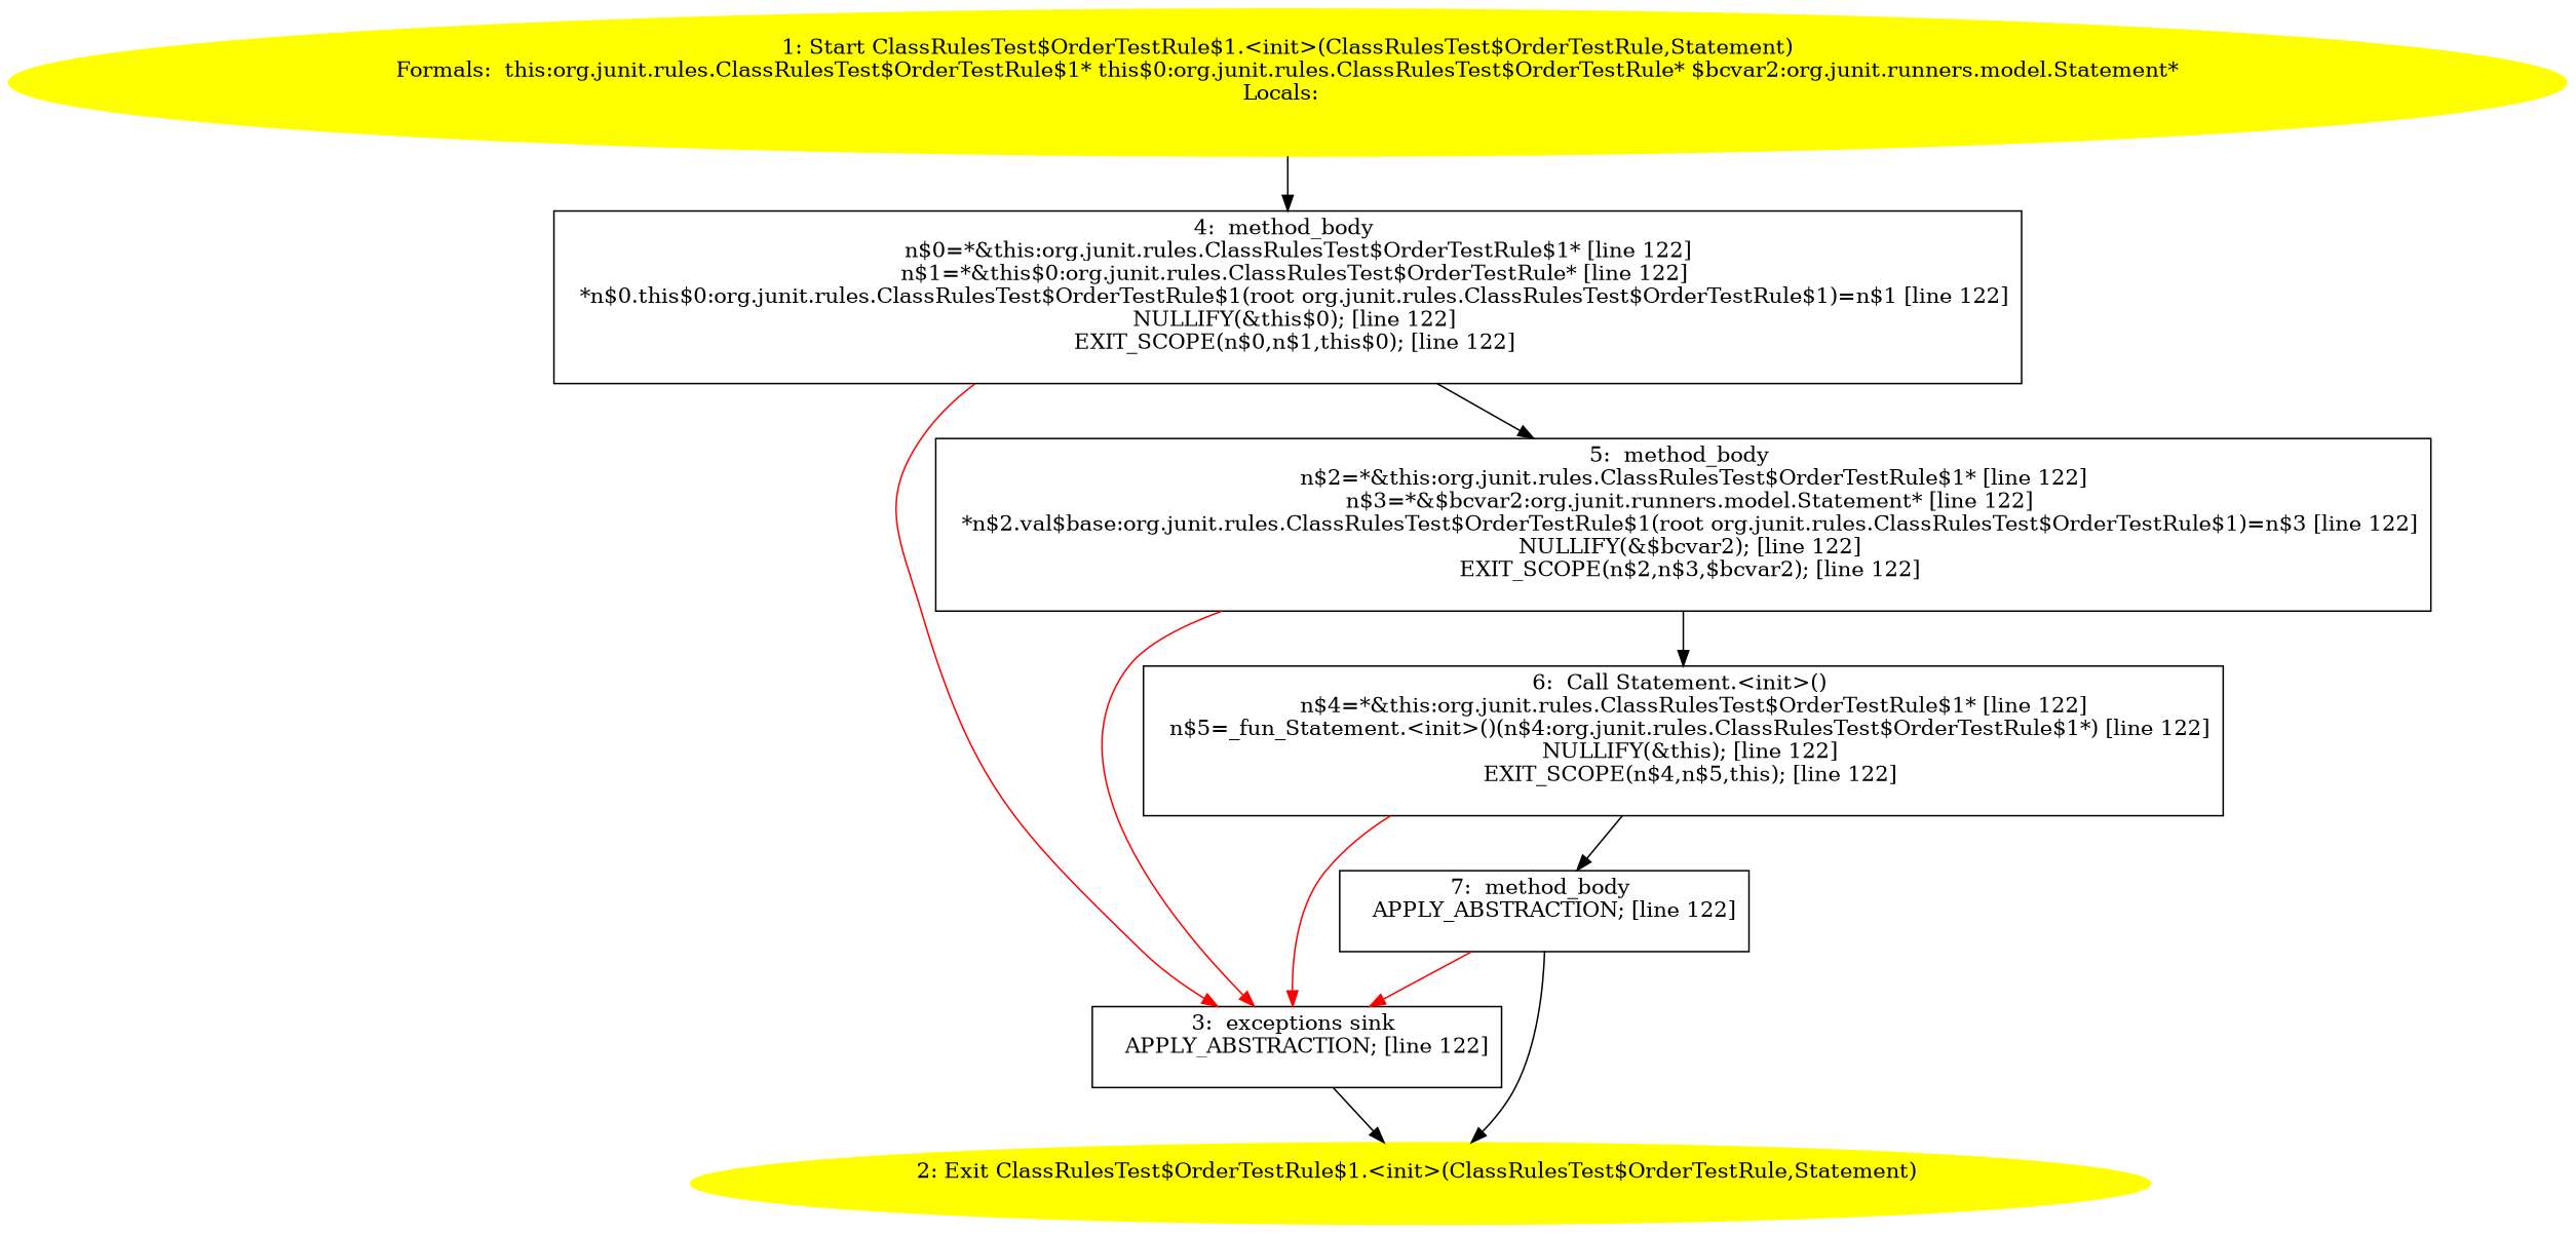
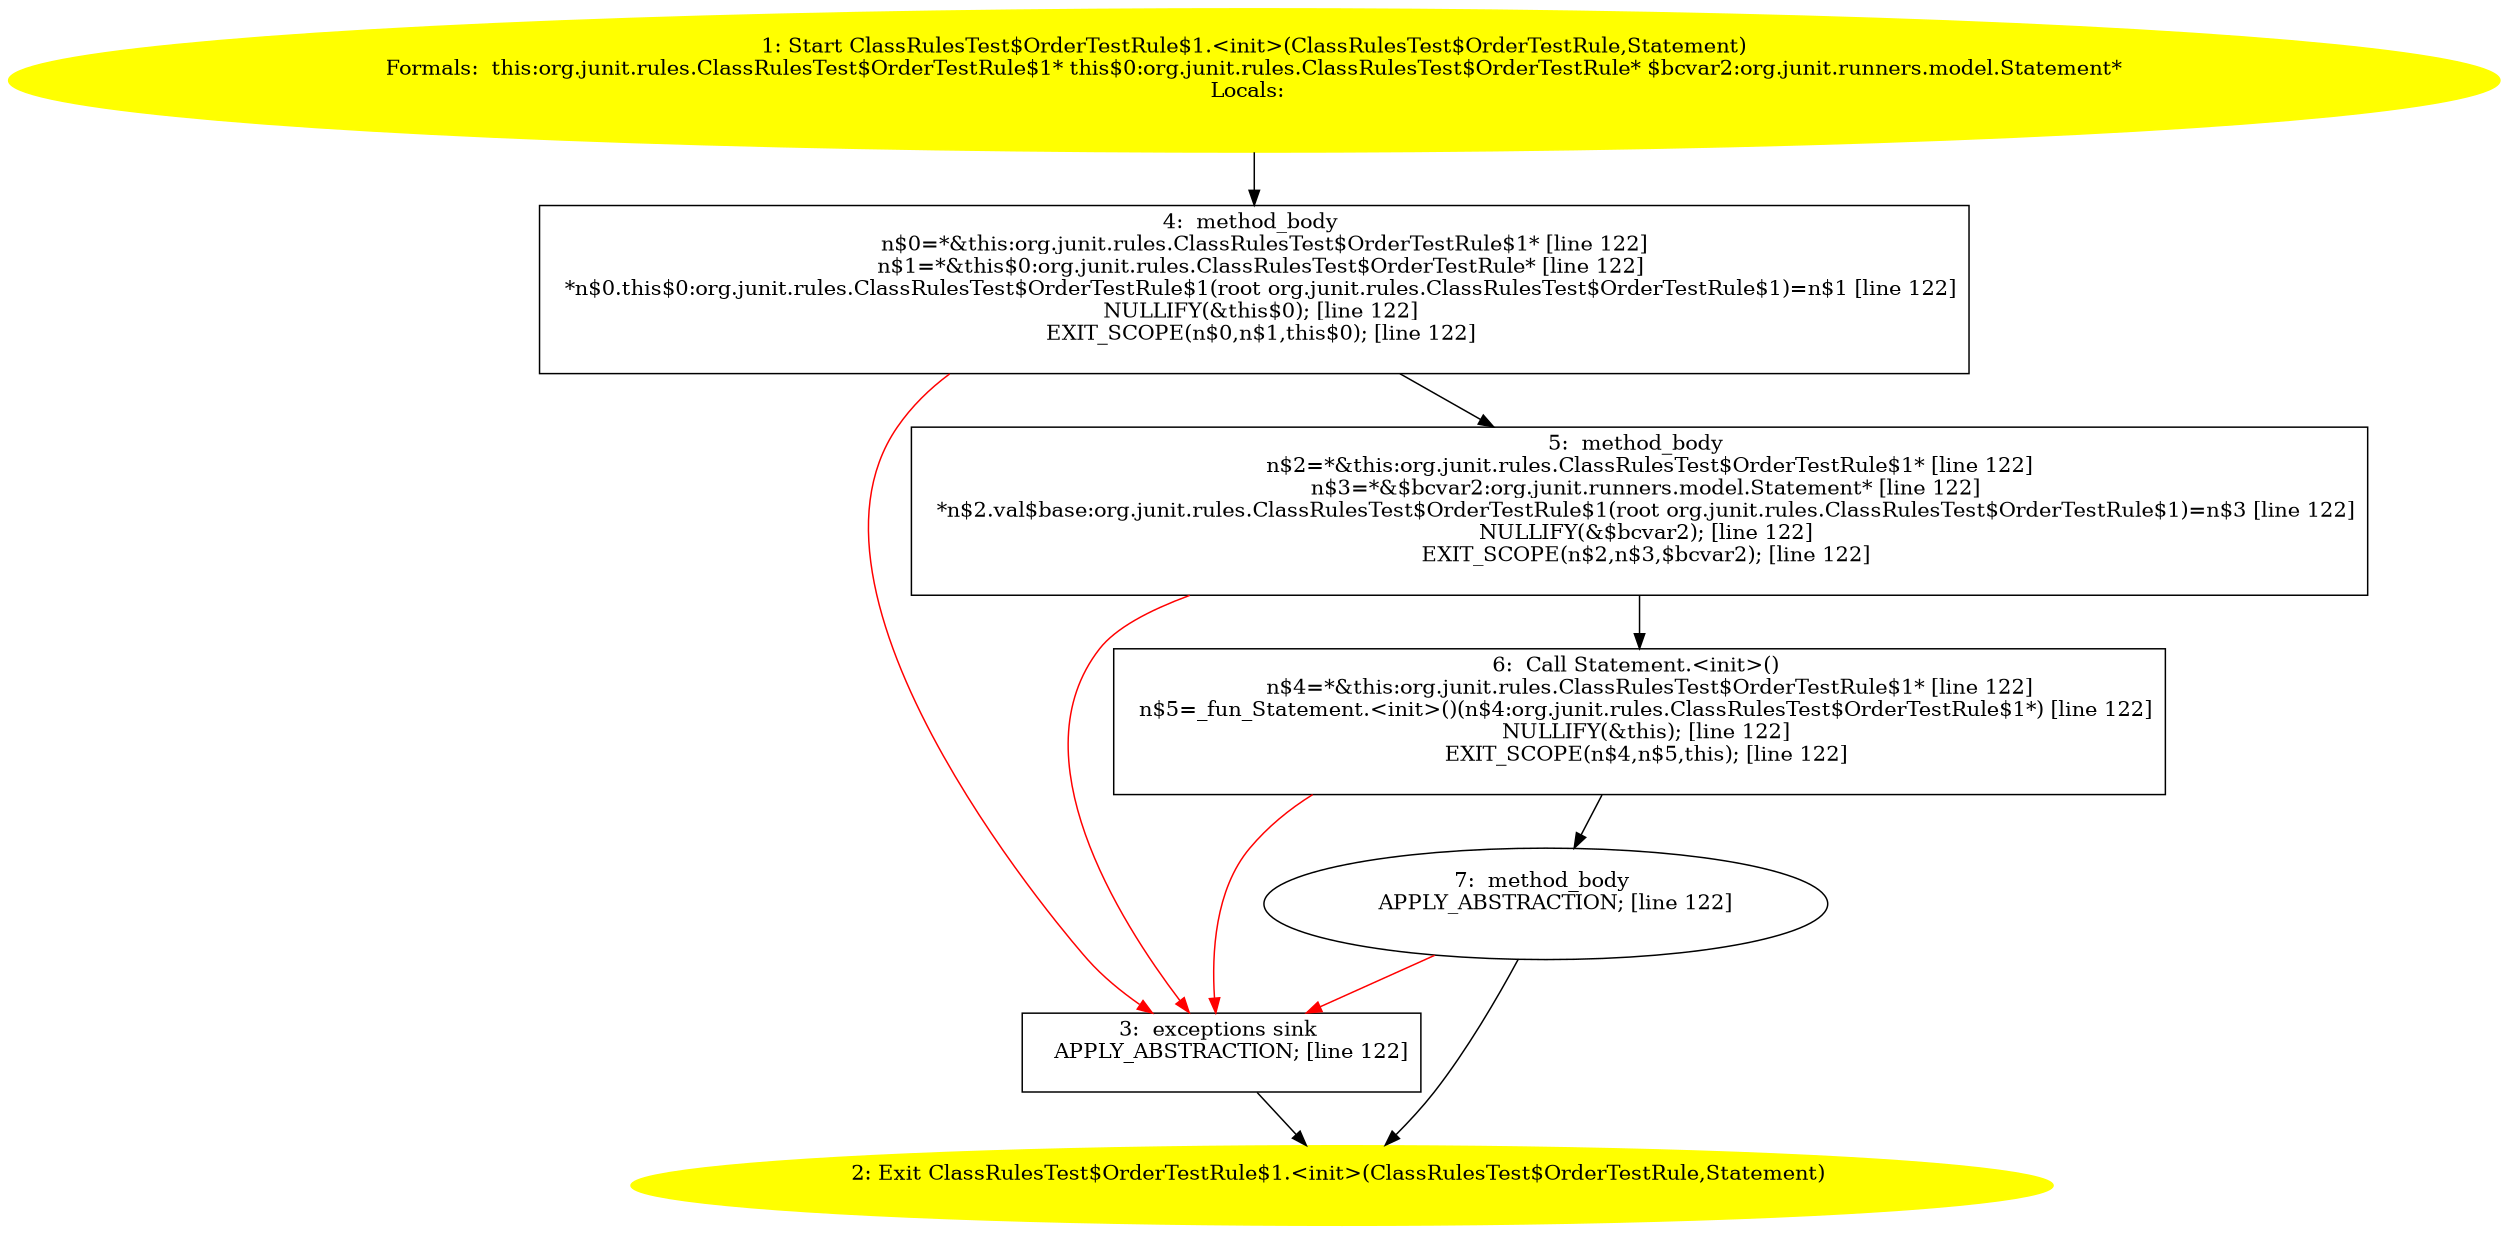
  digraph {
    node [shape=box]
    n1 [color=yellow label="1: Start ClassRulesTest$OrderTestRule$1.<init>(ClassRulesTest$OrderTestRule,Statement)\nFormals:  this:org.junit.rules.ClassRulesTest$OrderTestRule$1* this$0:org.junit.rules.ClassRulesTest$OrderTestRule* $bcvar2:org.junit.runners.model.Statement*\nLocals:  \n  " style=filled shape=""]
    n2 [label="4:  method_body \n   n$0=*&this:org.junit.rules.ClassRulesTest$OrderTestRule$1* [line 122]\n  n$1=*&this$0:org.junit.rules.ClassRulesTest$OrderTestRule* [line 122]\n  *n$0.this$0:org.junit.rules.ClassRulesTest$OrderTestRule$1(root org.junit.rules.ClassRulesTest$OrderTestRule$1)=n$1 [line 122]\n  NULLIFY(&this$0); [line 122]\n  EXIT_SCOPE(n$0,n$1,this$0); [line 122]\n "]
    n3 [label="3:  exceptions sink \n   APPLY_ABSTRACTION; [line 122]\n "]
    n4 [label="5:  method_body \n   n$2=*&this:org.junit.rules.ClassRulesTest$OrderTestRule$1* [line 122]\n  n$3=*&$bcvar2:org.junit.runners.model.Statement* [line 122]\n  *n$2.val$base:org.junit.rules.ClassRulesTest$OrderTestRule$1(root org.junit.rules.ClassRulesTest$OrderTestRule$1)=n$3 [line 122]\n  NULLIFY(&$bcvar2); [line 122]\n  EXIT_SCOPE(n$2,n$3,$bcvar2); [line 122]\n "]
    n5 [color=yellow label="2: Exit ClassRulesTest$OrderTestRule$1.<init>(ClassRulesTest$OrderTestRule,Statement) \n  " style=filled shape=""]
    n6 [label="6:  Call Statement.<init>() \n   n$4=*&this:org.junit.rules.ClassRulesTest$OrderTestRule$1* [line 122]\n  n$5=_fun_Statement.<init>()(n$4:org.junit.rules.ClassRulesTest$OrderTestRule$1*) [line 122]\n  NULLIFY(&this); [line 122]\n  EXIT_SCOPE(n$4,n$5,this); [line 122]\n "]
-   n7 [label="7:  method_body \n   APPLY_ABSTRACTION; [line 122]\n "]
+   n7 [label="7:  method_body \n   APPLY_ABSTRACTION; [line 122]\n " shape=ellipse]
    n1 -> n2
    n2 -> n3 [color=red]
    n2 -> n4
    n3 -> n5
    n4 -> n3 [color=red]
    n4 -> n6
    n6 -> n3 [color=red]
    n6 -> n7
    n7 -> n3 [color=red]
    n7 -> n5
  }
